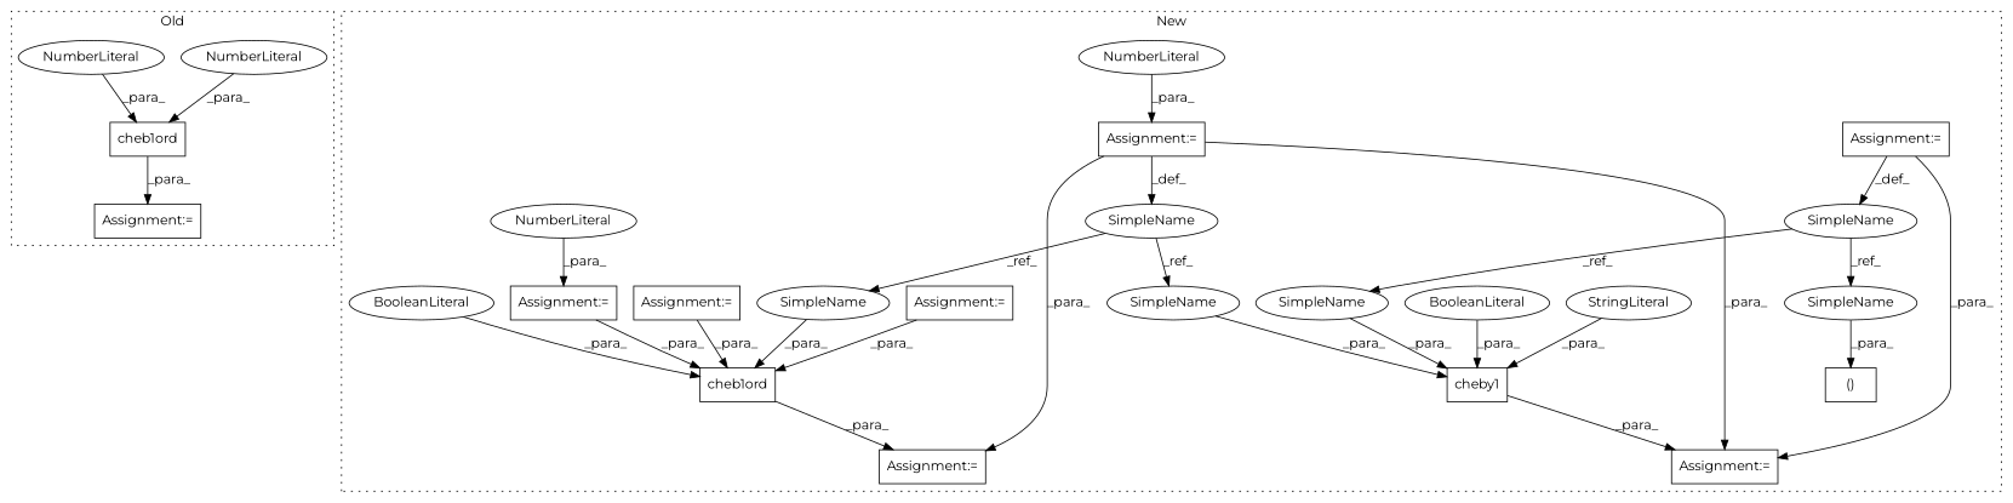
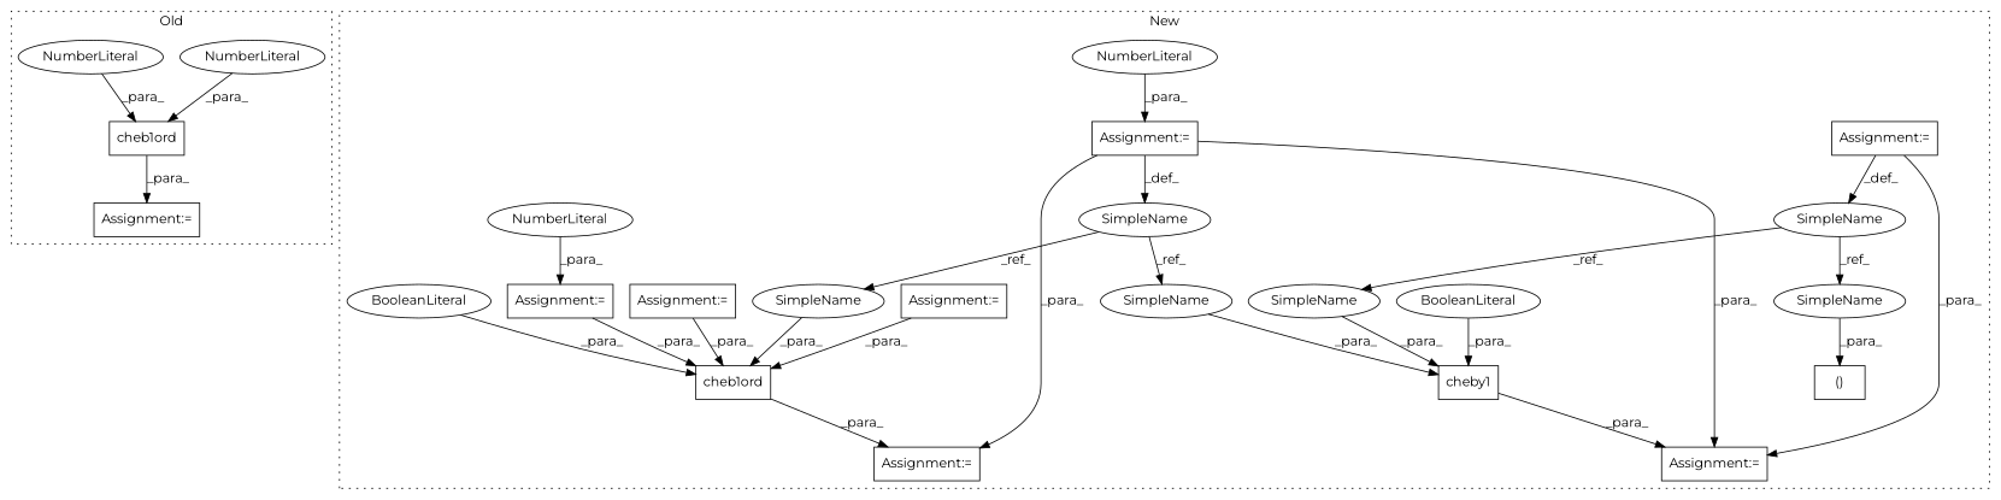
  digraph {
    fontname=Montserrat
    node [a=7 l=1 s=9584 shape=ellipse fontname=Montserrat]
    edge [fontname=Montserrat]
    n1 [a=32 l="9,1" label=cheb1ord s="7057,7078" shape=box]
    n2 [a=34 l=3 label=NumberLiteral s=7066]
    n3 [a=34 l=2 label=NumberLiteral s=7076]
    n4 [l=2 label="Assignment:=" s=7055 shape=box]
    n5 [a=106 l=16 label="()" shape=box]
    n6 [label="Assignment:=" s=9527 shape=box]
    n7 [a=32 l="7,1" label=cheby1 s="9657,9684" shape=box]
    n8 [a=42 l=2 label=SimpleName s=9558]
    n9 [a=32 l="9,1" label=cheb1ord s="9602,9628" shape=box]
    n10 [a=9 l=5 label=BooleanLiteral s=9679]
    n11 [a=9 l=5 label=BooleanLiteral s=9623]
    n12 [a=42 label=SimpleName s=9527]
    n13 [label="Assignment:=" s=9560 shape=box]
    n14 [a=34 label=NumberLiteral s=9561]
    n15 [l=2 label="Assignment:=" s=9655 shape=box]
    n16 [label="Assignment:=" s=9536 shape=box]
    n17 [a=34 l=3 label=NumberLiteral s=9537]
    n18 [label="Assignment:=" s=9570 shape=box]
    n19 [label="Assignment:=" s=9548 shape=box]
-   n20 [a=45 l=6 label=StringLiteral s=9672]
    n21 [l=2 label="Assignment:=" s=9600 shape=box]
    n22 [a=42 label=SimpleName]
    n23 [a=42 label=SimpleName s=9664]
    n24 [a=42 l=2 label=SimpleName s=9617]
    n25 [a=42 l=2 label=SimpleName s=9666]
    subgraph cluster_1 {
      label=Old
      style=dotted
      n1
      n2
      n3
      n4
    }
    subgraph cluster_2 {
      label=New
      style=dotted
      n5
      n6
      n7
      n8
      n9
      n10
      n11
      n12
      n13
      n14
      n15
      n16
      n17
      n18
      n19
-     n20
      n21
      n22
      n23
      n24
      n25
    }
    n1 -> n4 [label=_para_]
    n2 -> n1 [label=_para_]
    n3 -> n1 [label=_para_]
    n6 -> n12 [label=_def_]
    n6 -> n15 [label=_para_]
    n7 -> n15 [label=_para_]
    n8 -> n24 [label=_ref_]
    n8 -> n25 [label=_ref_]
    n9 -> n21 [label=_para_]
    n10 -> n7 [label=_para_]
    n11 -> n9 [label=_para_]
    n12 -> n22 [label=_ref_]
    n12 -> n23 [label=_ref_]
    n13 -> n8 [label=_def_]
    n13 -> n15 [label=_para_]
    n13 -> n21 [label=_para_]
    n14 -> n13 [label=_para_]
    n16 -> n9 [label=_para_]
    n17 -> n16 [label=_para_]
    n18 -> n9 [label=_para_]
    n19 -> n9 [label=_para_]
-   n20 -> n7 [label=_para_]
    n22 -> n5 [label=_para_]
    n23 -> n7 [label=_para_]
    n24 -> n9 [label=_para_]
    n25 -> n7 [label=_para_]
  }
